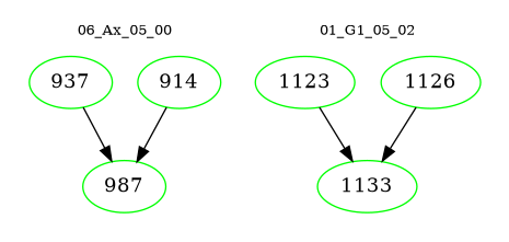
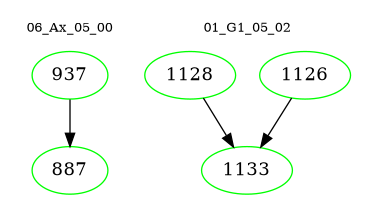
  digraph {
    node [color=green]
    edge [color=black]
-   n1 [label=914]
-   n2 [label=987]
+   n2 [label=887]
    n3 [label=937]
    n4 [label=1126]
-   n5 [label=1123]
+   n5 [label=1128]
    n6 [label=1133]
    subgraph cluster_1 {
      color=white
      fontsize=10
      label="06_Ax_05_00"
-     n1
      n2
      n3
    }
    subgraph cluster_2 {
      color=white
      fontsize=10
      label="01_G1_05_02"
      n4
      n5
      n6
    }
-   n1 -> n2
    n3 -> n2
    n4 -> n6
    n5 -> n6
  }
